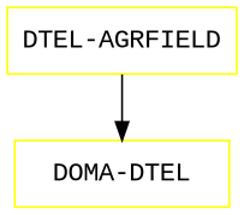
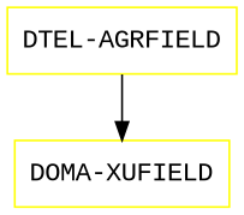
  digraph {
    fontname="Liberation Mono"
    node [color=yellow shape=box fontname="Liberation Mono"]
    "DTEL-AGRFIELD"
-   "DOMA-XUFIELD" [label="DOMA-DTEL"]
+   "DOMA-XUFIELD"
    "DTEL-AGRFIELD" -> "DOMA-XUFIELD" [fontname="Liberation Mono"]
  }
